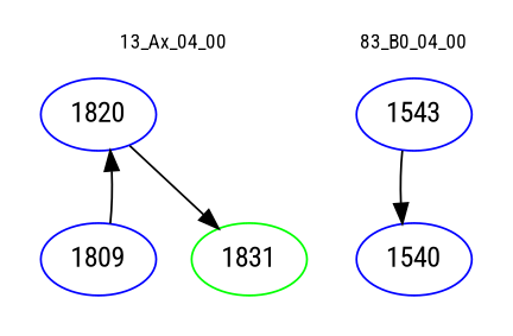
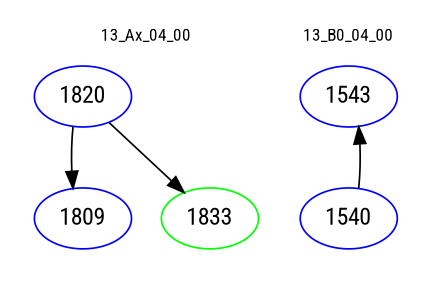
  digraph {
    fontname="Roboto Condensed"
    node [color=blue fontname="Roboto Condensed"]
    edge [color=black fontname="Roboto Condensed"]
    n1 [label=1820]
    n2 [label=1809]
-   n3 [color=green label=1831]
+   n3 [color=green label=1833]
    n4 [label=1543]
    n5 [label=1540]
    subgraph cluster_1 {
      color=white
      fontsize=10
      label="13_Ax_04_00"
      n1
      n2
      n3
    }
    subgraph cluster_2 {
      color=white
      fontsize=10
-     label="83_B0_04_00"
+     label="13_B0_04_00"
      n4
      n5
    }
-   n2 -> n1
+   n1 -> n2
    n1 -> n3
-   n4 -> n5
+   n5 -> n4
  }
